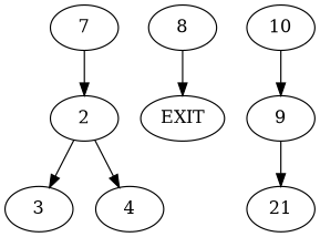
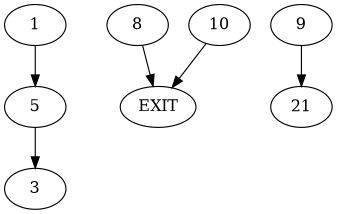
  digraph {
-   1 [label=7]
-   2
+   1
+   2 [label=5]
    n3 [label=EXIT]
    3
-   4
    8
    n7 [label=21]
    9
    10
    1 -> 2
    2 -> 3
-   2 -> 4
    8 -> n3
    9 -> n7
-   10 -> 9
+   10 -> n3
  }
